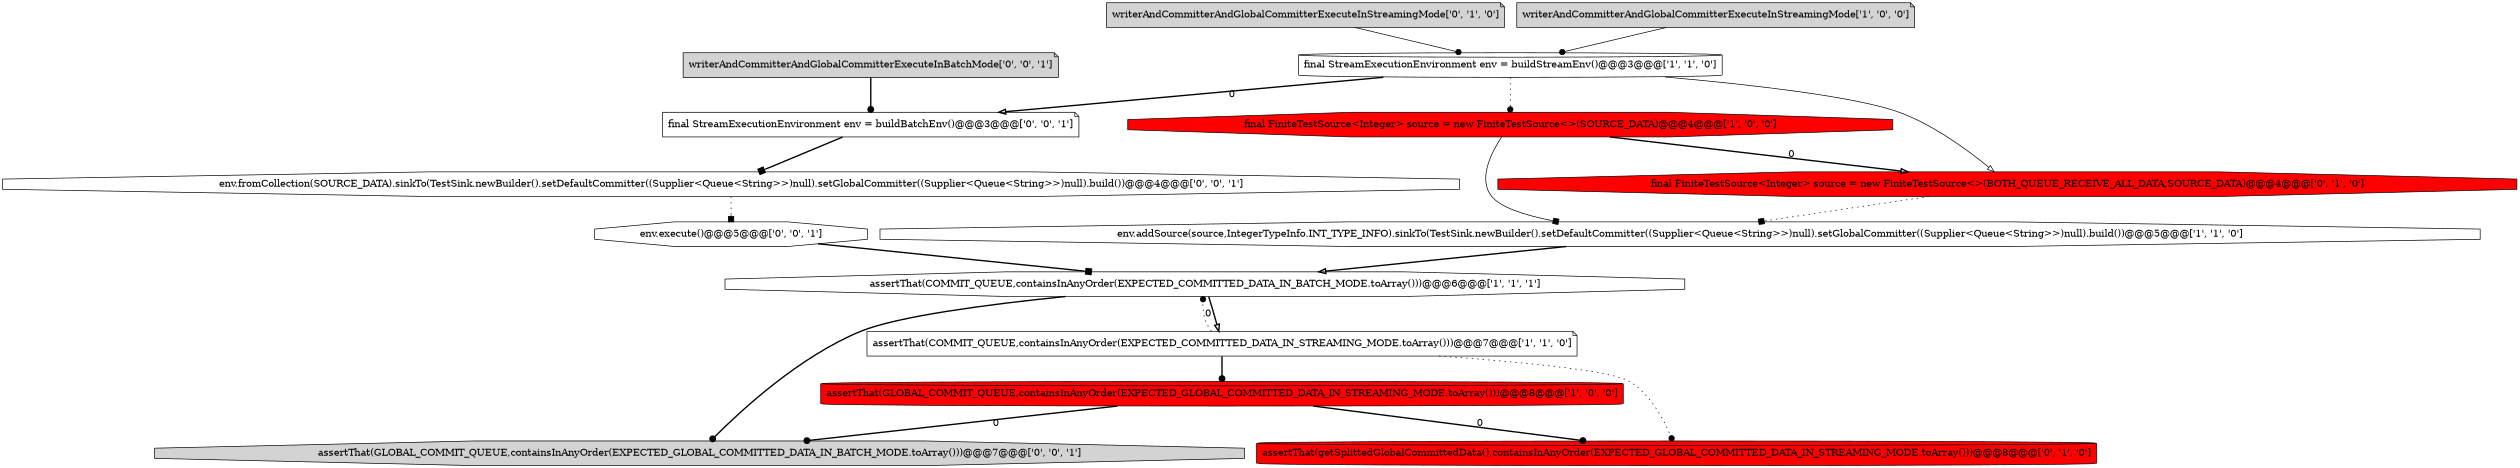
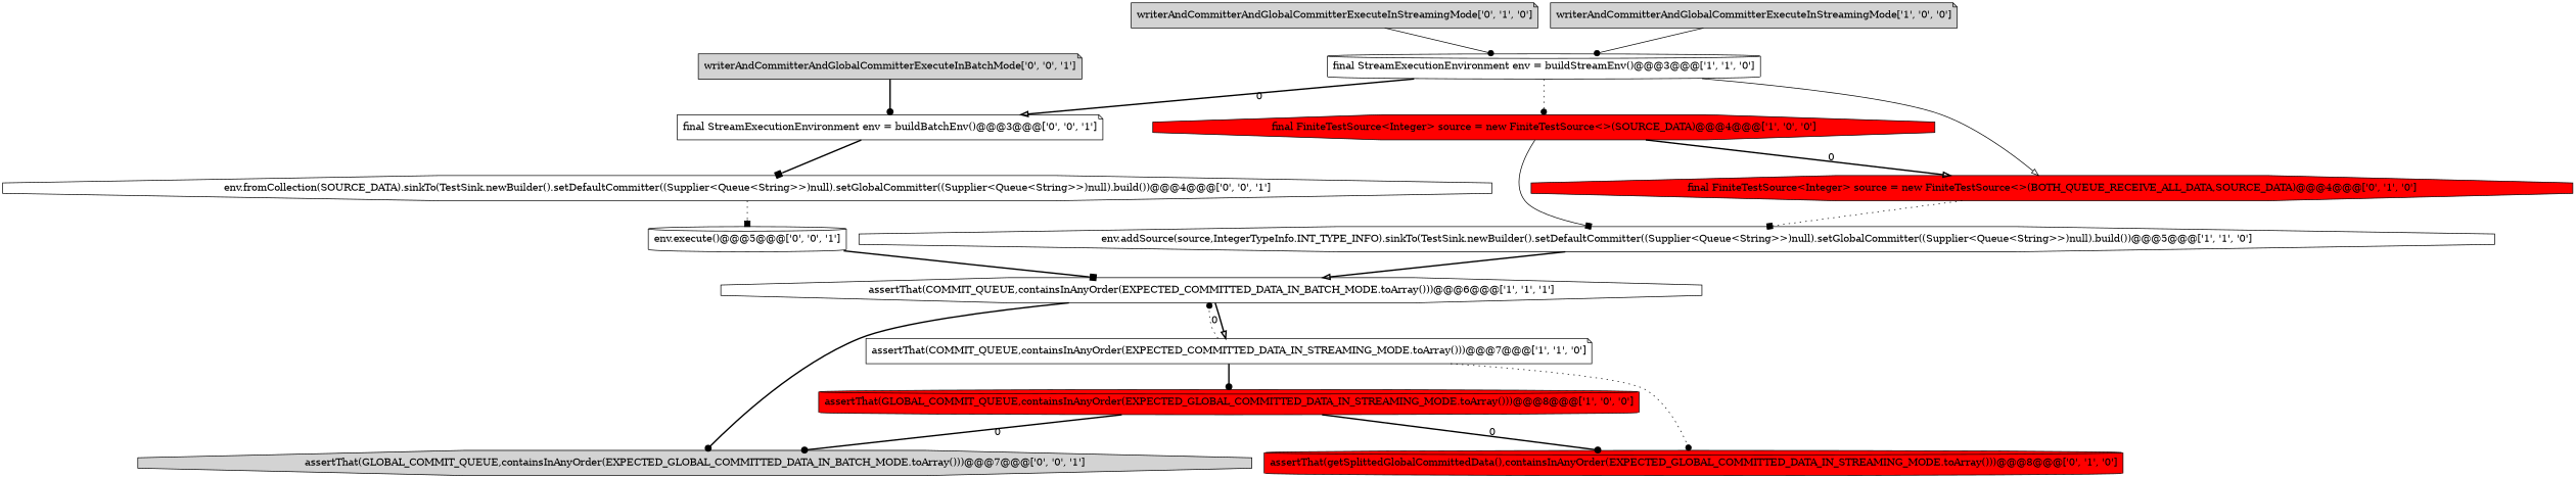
  digraph {
    node [fillcolor=white shape=octagon style=filled]
    edge [style=bold arrowhead=dot]
-   n1 [label="env.execute()@@@5@@@['0', '0', '1']"]
+   n1 [label="env.execute()@@@5@@@['0', '0', '1']" shape=cylinder]
    n2 [label="assertThat(COMMIT_QUEUE,containsInAnyOrder(EXPECTED_COMMITTED_DATA_IN_BATCH_MODE.toArray()))@@@6@@@['1', '1', '1']"]
    n3 [label="final StreamExecutionEnvironment env = buildStreamEnv()@@@3@@@['1', '1', '0']" shape=cylinder]
    n4 [fillcolor=red label="final FiniteTestSource<Integer> source = new FiniteTestSource<>(BOTH_QUEUE_RECEIVE_ALL_DATA,SOURCE_DATA)@@@4@@@['0', '1', '0']"]
    n5 [label="final StreamExecutionEnvironment env = buildBatchEnv()@@@3@@@['0', '0', '1']" shape=note]
    n6 [fillcolor=red label="final FiniteTestSource<Integer> source = new FiniteTestSource<>(SOURCE_DATA)@@@4@@@['1', '0', '0']"]
    n7 [fillcolor=red label="assertThat(getSplittedGlobalCommittedData(),containsInAnyOrder(EXPECTED_GLOBAL_COMMITTED_DATA_IN_STREAMING_MODE.toArray()))@@@8@@@['0', '1', '0']" shape=cylinder]
    n8 [label="env.addSource(source,IntegerTypeInfo.INT_TYPE_INFO).sinkTo(TestSink.newBuilder().setDefaultCommitter((Supplier<Queue<String>>)null).setGlobalCommitter((Supplier<Queue<String>>)null).build())@@@5@@@['1', '1', '0']"]
    n9 [fillcolor=lightgray label="assertThat(GLOBAL_COMMIT_QUEUE,containsInAnyOrder(EXPECTED_GLOBAL_COMMITTED_DATA_IN_BATCH_MODE.toArray()))@@@7@@@['0', '0', '1']"]
    n10 [label="assertThat(COMMIT_QUEUE,containsInAnyOrder(EXPECTED_COMMITTED_DATA_IN_STREAMING_MODE.toArray()))@@@7@@@['1', '1', '0']" shape=note]
    n11 [fillcolor=red label="assertThat(GLOBAL_COMMIT_QUEUE,containsInAnyOrder(EXPECTED_GLOBAL_COMMITTED_DATA_IN_STREAMING_MODE.toArray()))@@@8@@@['1', '0', '0']" shape=cylinder]
    n12 [fillcolor=lightgray label="writerAndCommitterAndGlobalCommitterExecuteInStreamingMode['0', '1', '0']" shape=note]
    n13 [fillcolor=lightgray label="writerAndCommitterAndGlobalCommitterExecuteInStreamingMode['1', '0', '0']" shape=note]
    n14 [label="env.fromCollection(SOURCE_DATA).sinkTo(TestSink.newBuilder().setDefaultCommitter((Supplier<Queue<String>>)null).setGlobalCommitter((Supplier<Queue<String>>)null).build())@@@4@@@['0', '0', '1']"]
    n15 [fillcolor=lightgray label="writerAndCommitterAndGlobalCommitterExecuteInBatchMode['0', '0', '1']" shape=note]
    n1 -> n2 [arrowhead=box]
    n2 -> n9
    n2 -> n10 [arrowhead=onormal]
    n3 -> n4 [style=solid arrowhead=onormal]
    n3 -> n5 [label=0 arrowhead=onormal]
    n3 -> n6 [style=dotted]
    n4 -> n8 [style=dotted arrowhead=box]
    n5 -> n14 [arrowhead=box]
    n6 -> n4 [label=0 arrowhead=onormal]
    n6 -> n8 [style=solid arrowhead=box]
    n8 -> n2 [arrowhead=onormal]
    n10 -> n2 [label=0 style=dotted]
    n10 -> n7 [style=dotted]
    n10 -> n11
    n11 -> n7 [label=0]
    n11 -> n9 [label=0]
    n12 -> n3 [style=solid]
    n13 -> n3 [style=solid]
    n14 -> n1 [style=dotted arrowhead=box]
    n15 -> n5
  }
